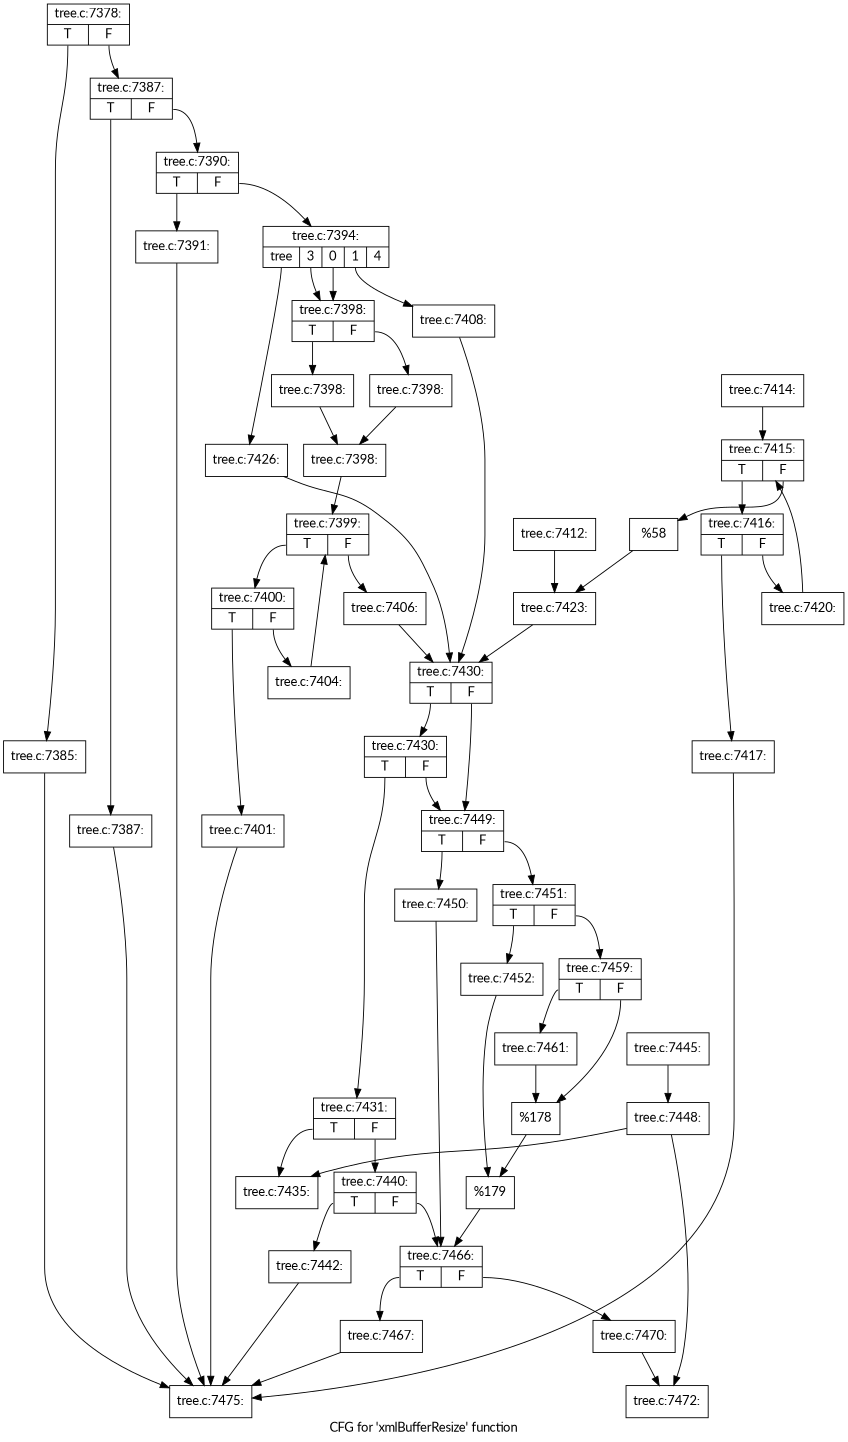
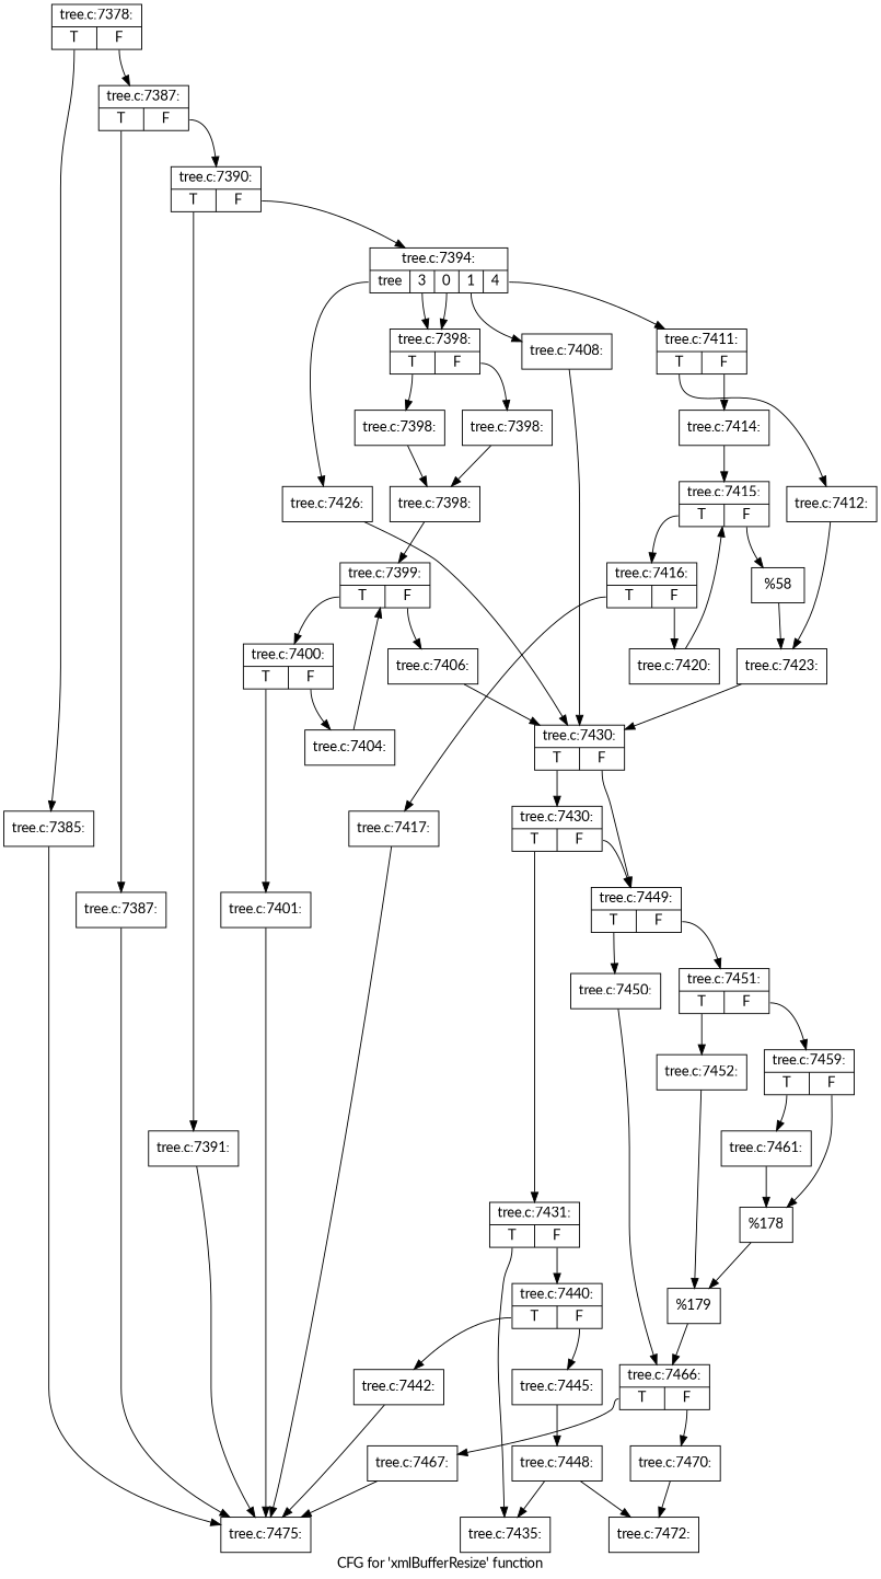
  digraph {
    fontname=Lato
    label="CFG for 'xmlBufferResize' function"
    node [fontname=Lato shape=record]
    edge [fontname=Lato]
    n1 [label="{tree.c:7378:|{<s0>T|<s1>F}}"]
    n2 [label="{tree.c:7385:}"]
    n3 [label="{tree.c:7387:|{<s0>T|<s1>F}}"]
    n4 [label="{tree.c:7475:}"]
    n5 [label="{tree.c:7387:}"]
    n6 [label="{tree.c:7390:|{<s0>T|<s1>F}}"]
    n7 [label="{tree.c:7391:}"]
    n8 [label="{tree.c:7394:|{<s0>tree|<s1>3|<s2>0|<s3>1|<s4>4}}"]
    n9 [label="{tree.c:7426:}"]
    n10 [label="{tree.c:7398:|{<s0>T|<s1>F}}"]
    n11 [label="{tree.c:7408:}"]
+   n12 [label="{tree.c:7411:|{<s0>T|<s1>F}}"]
    n13 [label="{tree.c:7430:|{<s0>T|<s1>F}}"]
    n14 [label="{tree.c:7398:}"]
    n15 [label="{tree.c:7398:}"]
    n16 [label="{tree.c:7412:}"]
    n17 [label="{tree.c:7414:}"]
    n18 [label="{tree.c:7430:|{<s0>T|<s1>F}}"]
    n19 [label="{tree.c:7449:|{<s0>T|<s1>F}}"]
    n20 [label="{tree.c:7398:}"]
    n21 [label="{tree.c:7423:}"]
    n22 [label="{tree.c:7415:|{<s0>T|<s1>F}}"]
    n23 [label="{tree.c:7399:|{<s0>T|<s1>F}}"]
    n24 [label="{tree.c:7400:|{<s0>T|<s1>F}}"]
    n25 [label="{tree.c:7406:}"]
    n26 [label="{tree.c:7401:}"]
    n27 [label="{tree.c:7404:}"]
    n28 [label="{tree.c:7431:|{<s0>T|<s1>F}}"]
    n29 [label="{tree.c:7450:}"]
    n30 [label="{tree.c:7451:|{<s0>T|<s1>F}}"]
    n31 [label="{tree.c:7416:|{<s0>T|<s1>F}}"]
    n32 [label="{%58}"]
    n33 [label="{tree.c:7417:}"]
    n34 [label="{tree.c:7420:}"]
    n35 [label="{tree.c:7435:}"]
    n36 [label="{tree.c:7440:|{<s0>T|<s1>F}}"]
    n37 [label="{tree.c:7466:|{<s0>T|<s1>F}}"]
    n38 [label="{tree.c:7452:}"]
    n39 [label="{tree.c:7459:|{<s0>T|<s1>F}}"]
    n40 [label="{tree.c:7442:}"]
    n41 [label="{tree.c:7445:}"]
    n42 [label="{tree.c:7448:}"]
    n43 [label="{tree.c:7472:}"]
    n44 [label="{tree.c:7467:}"]
    n45 [label="{tree.c:7470:}"]
    n46 [label="{%179}"]
    n47 [label="{tree.c:7461:}"]
    n48 [label="{%178}"]
    n1 -> n2 [tailport=s0]
    n1 -> n3 [tailport=s1]
    n2 -> n4
    n3 -> n5 [tailport=s0]
    n3 -> n6 [tailport=s1]
    n5 -> n4
    n6 -> n7 [tailport=s0]
    n6 -> n8 [tailport=s1]
    n7 -> n4
    n8 -> n9 [tailport=s0]
    n8 -> n10 [tailport=s1]
    n8 -> n10 [tailport=s2]
    n8 -> n11 [tailport=s3]
+   n8 -> n12 [tailport=s4]
    n9 -> n13
    n10 -> n14 [tailport=s0]
    n10 -> n15 [tailport=s1]
    n11 -> n13
+   n12 -> n16 [tailport=s0]
+   n12 -> n17 [tailport=s1]
    n13 -> n18 [tailport=s0]
    n13 -> n19 [tailport=s1]
    n14 -> n20
    n15 -> n20
    n16 -> n21
    n17 -> n22
    n18 -> n19 [tailport=s1]
    n18 -> n28 [tailport=s0]
    n19 -> n29 [tailport=s0]
    n19 -> n30 [tailport=s1]
    n20 -> n23
    n21 -> n13
    n22 -> n31 [tailport=s0]
    n22 -> n32 [tailport=s1]
    n23 -> n24 [tailport=s0]
    n23 -> n25 [tailport=s1]
    n24 -> n26 [tailport=s0]
    n24 -> n27 [tailport=s1]
    n25 -> n13
    n26 -> n4
    n27 -> n23
    n28 -> n35 [tailport=s0]
    n28 -> n36 [tailport=s1]
    n29 -> n37
    n30 -> n38 [tailport=s0]
    n30 -> n39 [tailport=s1]
    n31 -> n33 [tailport=s0]
    n31 -> n34 [tailport=s1]
    n32 -> n21
    n33 -> n4
    n34 -> n22
    n36 -> n40 [tailport=s0]
-   n36 -> n37 [tailport=s1]
+   n36 -> n41 [tailport=s1]
    n37 -> n44 [tailport=s0]
    n37 -> n45 [tailport=s1]
    n38 -> n46
    n39 -> n47 [tailport=s0]
    n39 -> n48 [tailport=s1]
    n40 -> n4
    n41 -> n42
    n42 -> n35
    n42 -> n43
    n44 -> n4
    n45 -> n43
    n46 -> n37
    n47 -> n48
    n48 -> n46
  }
